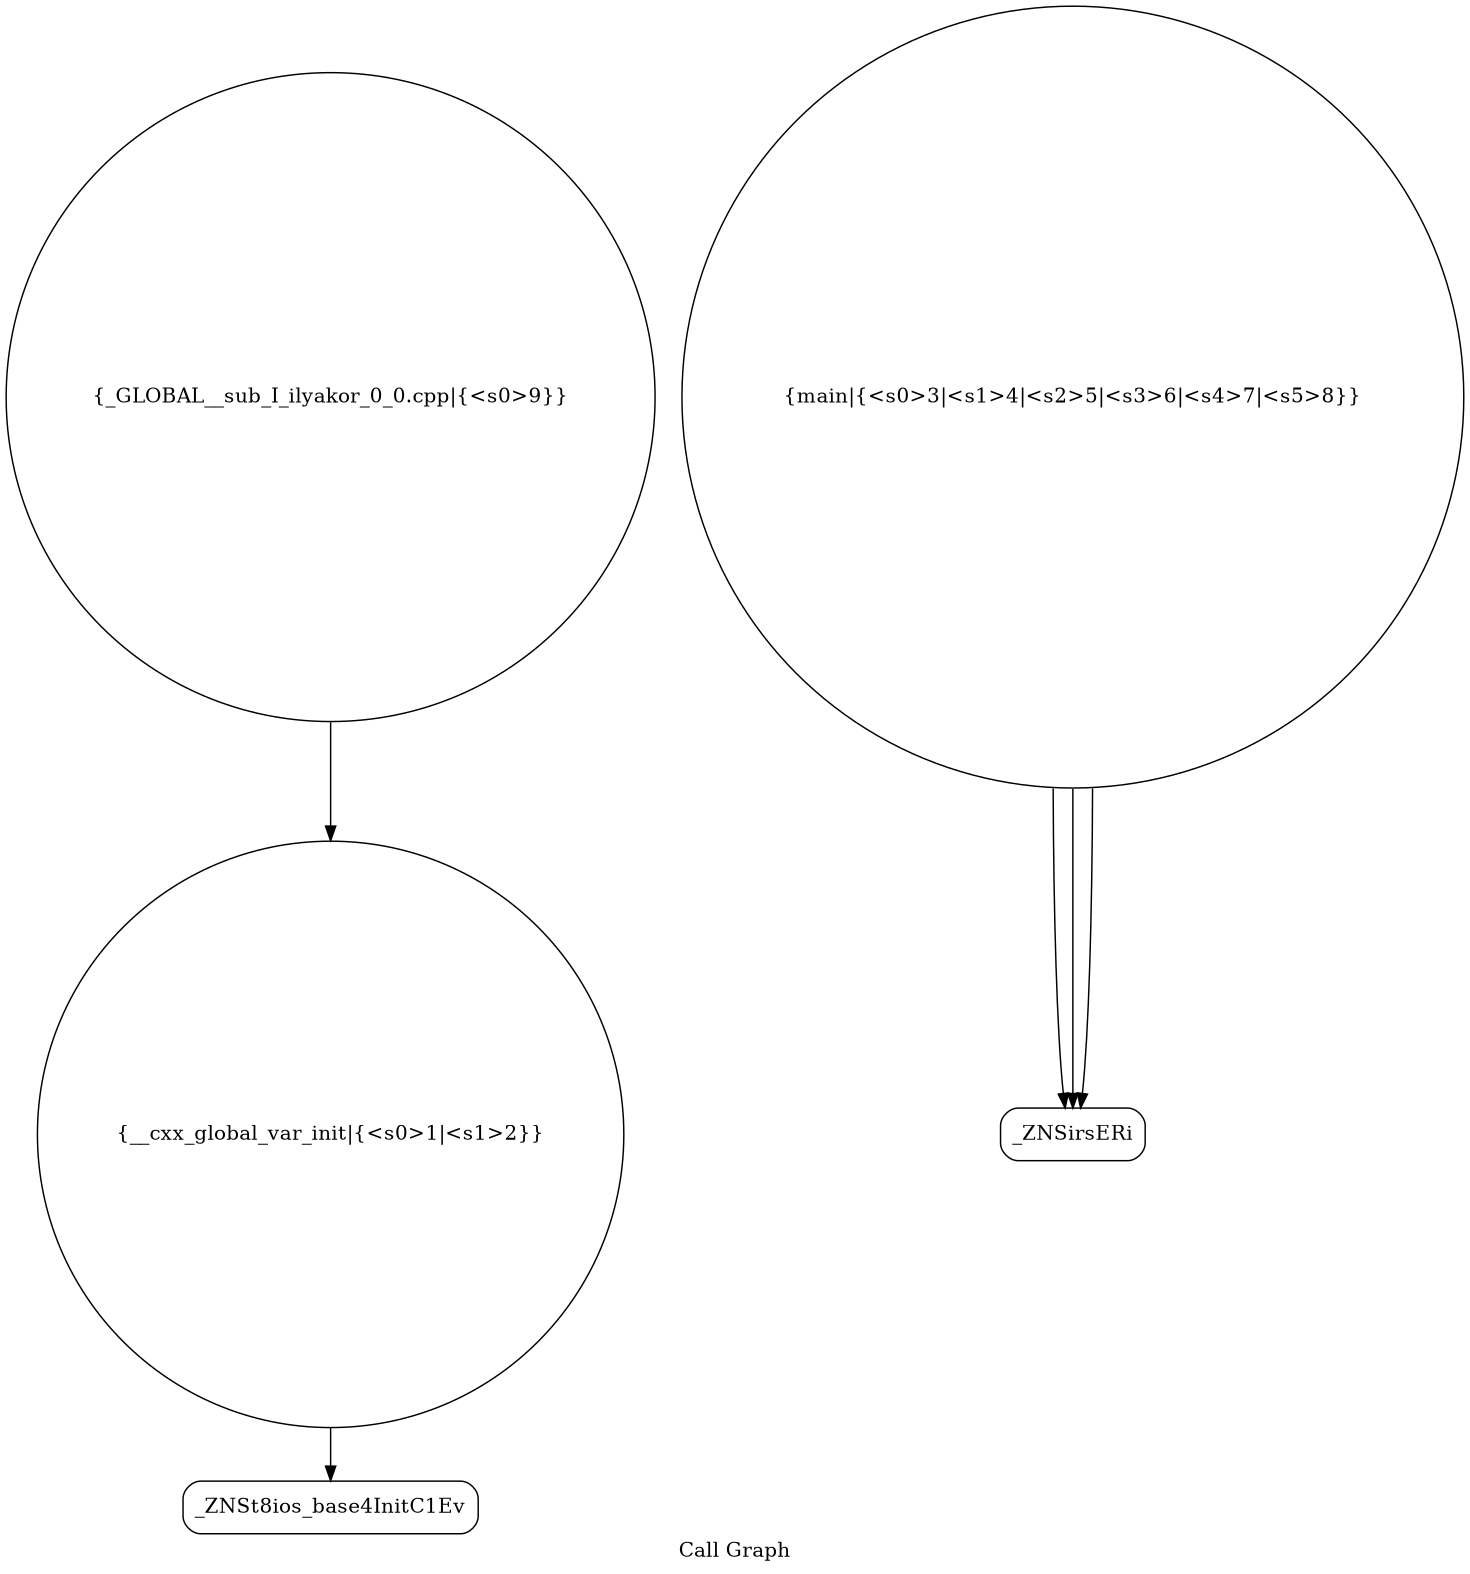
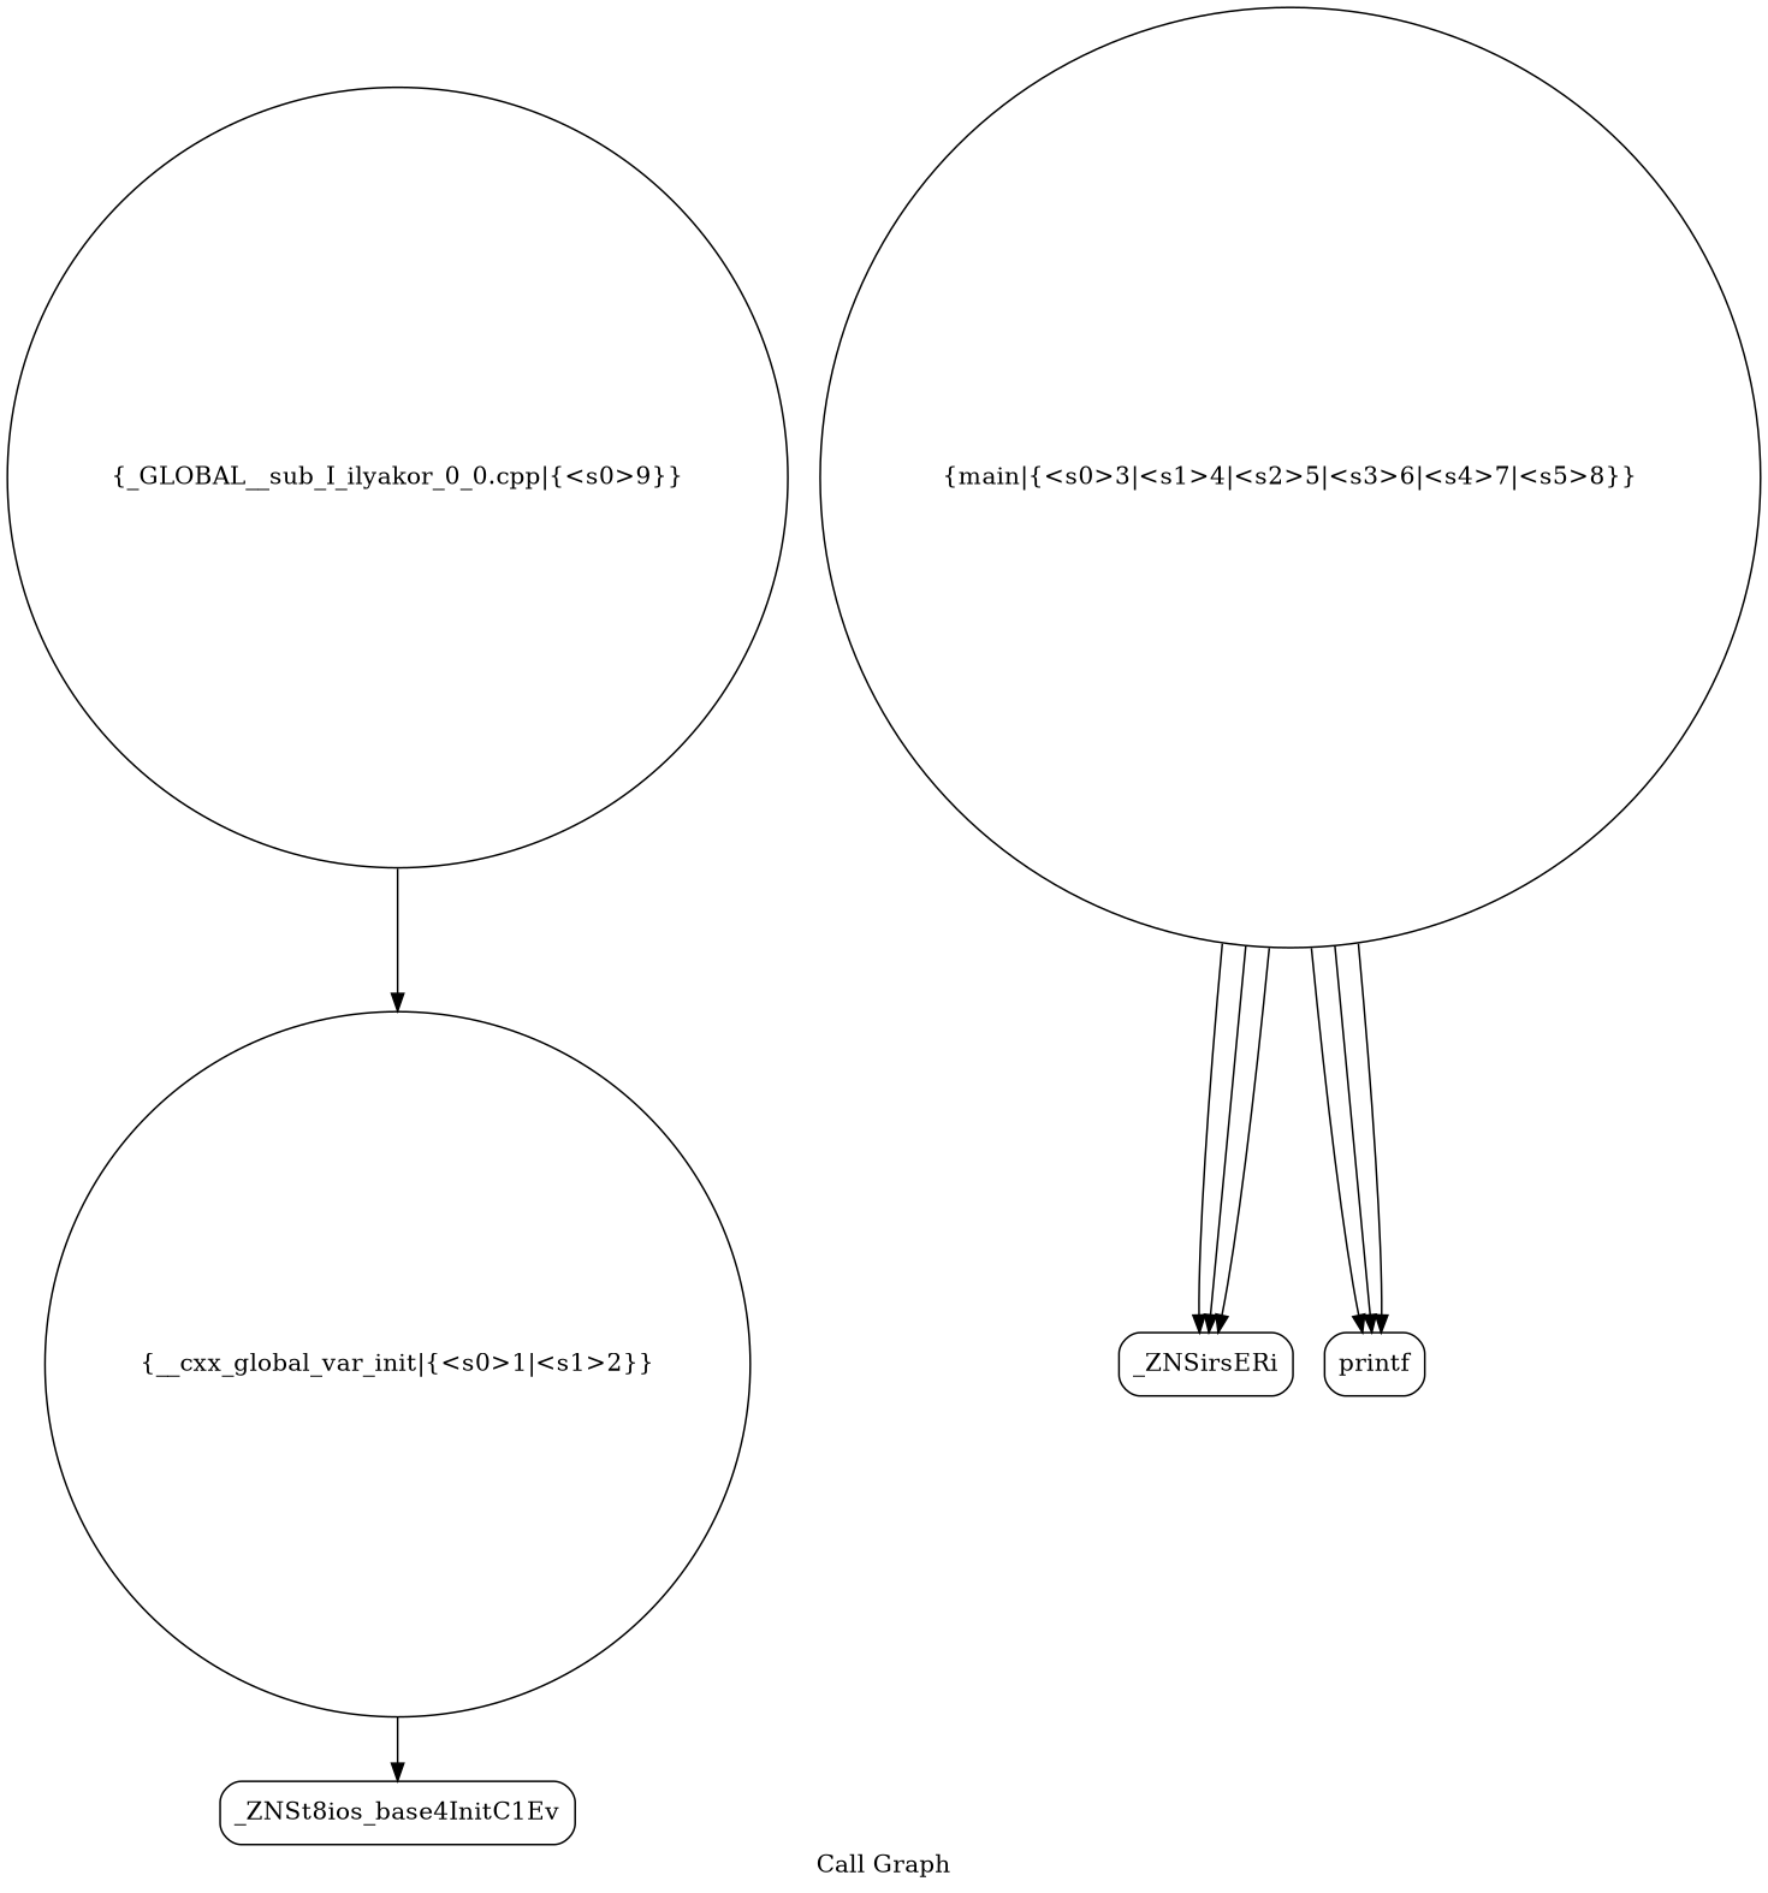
  digraph {
    label="Call Graph"
    node [shape=circle]
    edge [color=black tailport=s0]
    n1 [label="{__cxx_global_var_init|{<s0>1|<s1>2}}"]
    n2 [label="{_ZNSt8ios_base4InitC1Ev}" shape=Mrecord]
    n3 [label="{_GLOBAL__sub_I_ilyakor_0_0.cpp|{<s0>9}}"]
    n4 [label="{main|{<s0>3|<s1>4|<s2>5|<s3>6|<s4>7|<s5>8}}"]
    n5 [label="{_ZNSirsERi}" shape=Mrecord]
+   n6 [label="{printf}" shape=Mrecord]
    n1 -> n2
    n3 -> n1
    n4 -> n5
    n4 -> n5 [tailport=s2]
    n4 -> n5 [tailport=s3]
+   n4 -> n6 [tailport=s1]
+   n4 -> n6 [tailport=s4]
+   n4 -> n6 [tailport=s5]
  }
